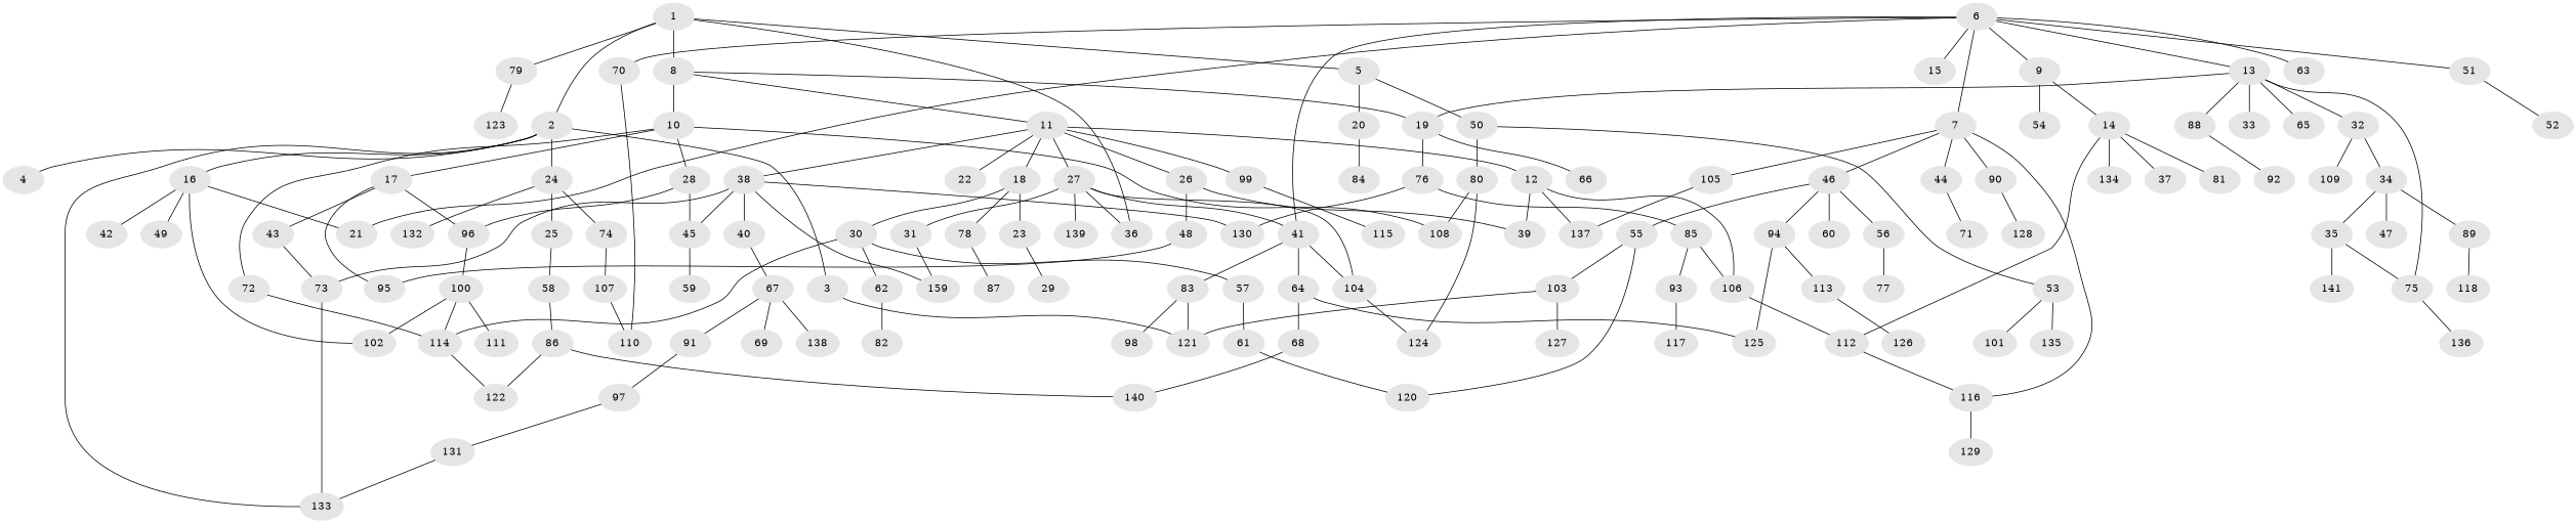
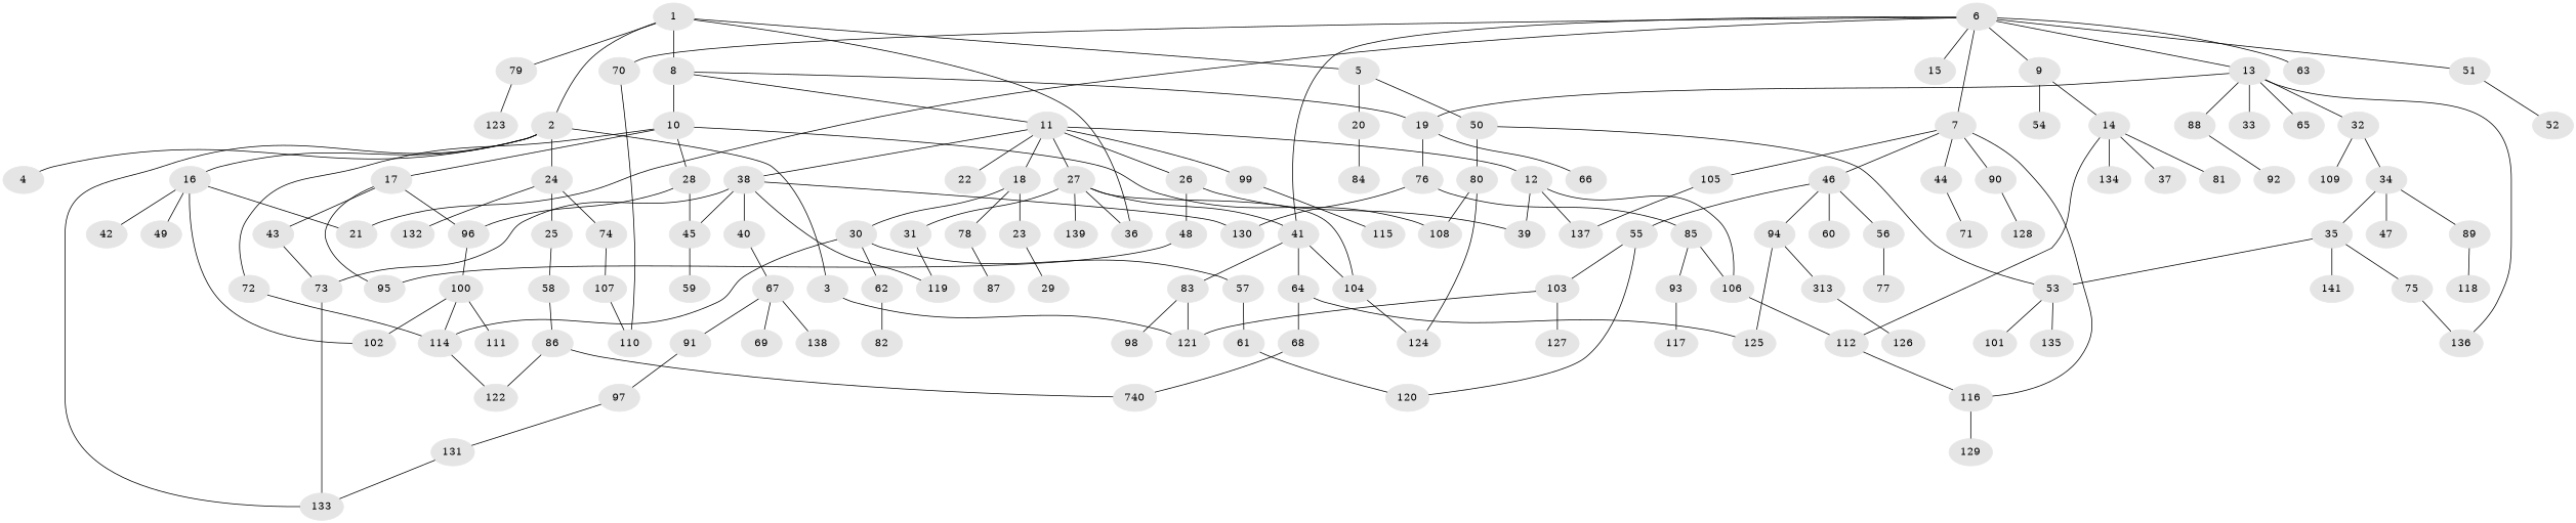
  graph {
    node [color=gray90 style=filled]
    1
    2
    5
    8
    36
    79
    3
    4
    16
    24
    133
    20
    50
    6
    7
    9
    13
    15
    21
    41
    51
    63
    70
    10
    11
    19
    123
    121
    42
    49
    102
    25
    74
    132
    84
    53
    80
    44
    46
    90
    105
    116
    14
    54
    32
    33
    65
    88
    136
    104
    64
    83
    52
    110
    71
    55
    56
    60
    94
    128
    137
    129
    17
    28
    72
    108
    12
    18
    22
    26
    27
    38
    99
    66
    76
    37
    81
    112
    134
    43
    95
    96
    45
    114
    39
    106
    23
    30
    78
    48
    31
    139
-   119 [label=159]
+   119
    40
    73
    130
    115
    34
    109
    92
    100
    29
    57
    62
    87
    85
    58
    107
    86
    124
    59
    61
    82
    122
    35
    47
    89
    75
    141
    118
    101
    135
    67
    69
    91
    138
    68
    125
    98
    103
    120
    77
-   113
+   113 [label=313]
    127
-   140
+   140 [label=740]
    97
    93
    117
    131
    126
    111
    1 -- 2
    1 -- 5
    1 -- 8
    1 -- 36
    1 -- 79
    2 -- 3
    2 -- 4
    2 -- 16
    2 -- 24
    2 -- 133
    5 -- 20
    5 -- 50
    8 -- 10
    8 -- 11
    8 -- 19
    79 -- 123
    3 -- 121
    16 -- 21
    16 -- 42
    16 -- 49
    16 -- 102
    24 -- 25
    24 -- 74
    24 -- 132
    20 -- 84
    50 -- 53
    50 -- 80
    6 -- 7
    6 -- 9
    6 -- 13
    6 -- 15
    6 -- 21
    6 -- 41
    6 -- 51
    6 -- 63
    6 -- 70
    7 -- 44
    7 -- 46
    7 -- 90
    7 -- 105
    7 -- 116
    9 -- 14
    9 -- 54
    13 -- 19
    13 -- 32
    13 -- 33
    13 -- 65
    13 -- 88
-   13 -- 75
+   13 -- 136
    41 -- 104
    41 -- 64
    41 -- 83
    51 -- 52
    70 -- 110
    10 -- 17
    10 -- 28
    10 -- 72
    10 -- 108
    11 -- 12
    11 -- 18
    11 -- 22
    11 -- 26
    11 -- 27
    11 -- 38
    11 -- 99
    19 -- 66
    19 -- 76
    25 -- 58
    74 -- 107
    53 -- 101
    53 -- 135
    80 -- 108
    80 -- 124
    44 -- 71
    46 -- 55
    46 -- 56
    46 -- 60
    46 -- 94
    90 -- 128
    105 -- 137
    116 -- 129
    14 -- 37
    14 -- 81
    14 -- 112
    14 -- 134
    32 -- 34
    32 -- 109
    88 -- 92
    104 -- 124
    64 -- 68
    64 -- 125
    83 -- 121
    83 -- 98
    55 -- 103
    55 -- 120
    56 -- 77
    94 -- 125
    94 -- 113
    17 -- 43
    17 -- 95
    17 -- 96
    28 -- 96
    28 -- 45
    72 -- 114
    12 -- 137
    12 -- 39
    12 -- 106
    18 -- 23
    18 -- 30
    18 -- 78
    26 -- 39
    26 -- 48
    27 -- 36
    27 -- 41
    27 -- 104
    27 -- 31
    27 -- 139
    38 -- 45
    38 -- 119
    38 -- 40
    38 -- 73
    38 -- 130
    99 -- 115
    76 -- 130
    76 -- 85
    112 -- 116
    43 -- 73
    96 -- 100
    45 -- 59
    114 -- 122
    106 -- 112
    23 -- 29
    30 -- 114
    30 -- 57
    30 -- 62
    78 -- 87
    48 -- 95
    31 -- 119
    40 -- 67
    73 -- 133
    34 -- 35
    34 -- 47
    34 -- 89
    100 -- 102
    100 -- 114
    100 -- 111
    57 -- 61
    62 -- 82
    85 -- 106
    85 -- 93
    58 -- 86
    107 -- 110
    86 -- 122
    86 -- 140
    61 -- 120
+   35 -- 53
    35 -- 75
    35 -- 141
    89 -- 118
    75 -- 136
    67 -- 69
    67 -- 91
    67 -- 138
    91 -- 97
    68 -- 140
    103 -- 121
    103 -- 127
    113 -- 126
    97 -- 131
    93 -- 117
    131 -- 133
  }
